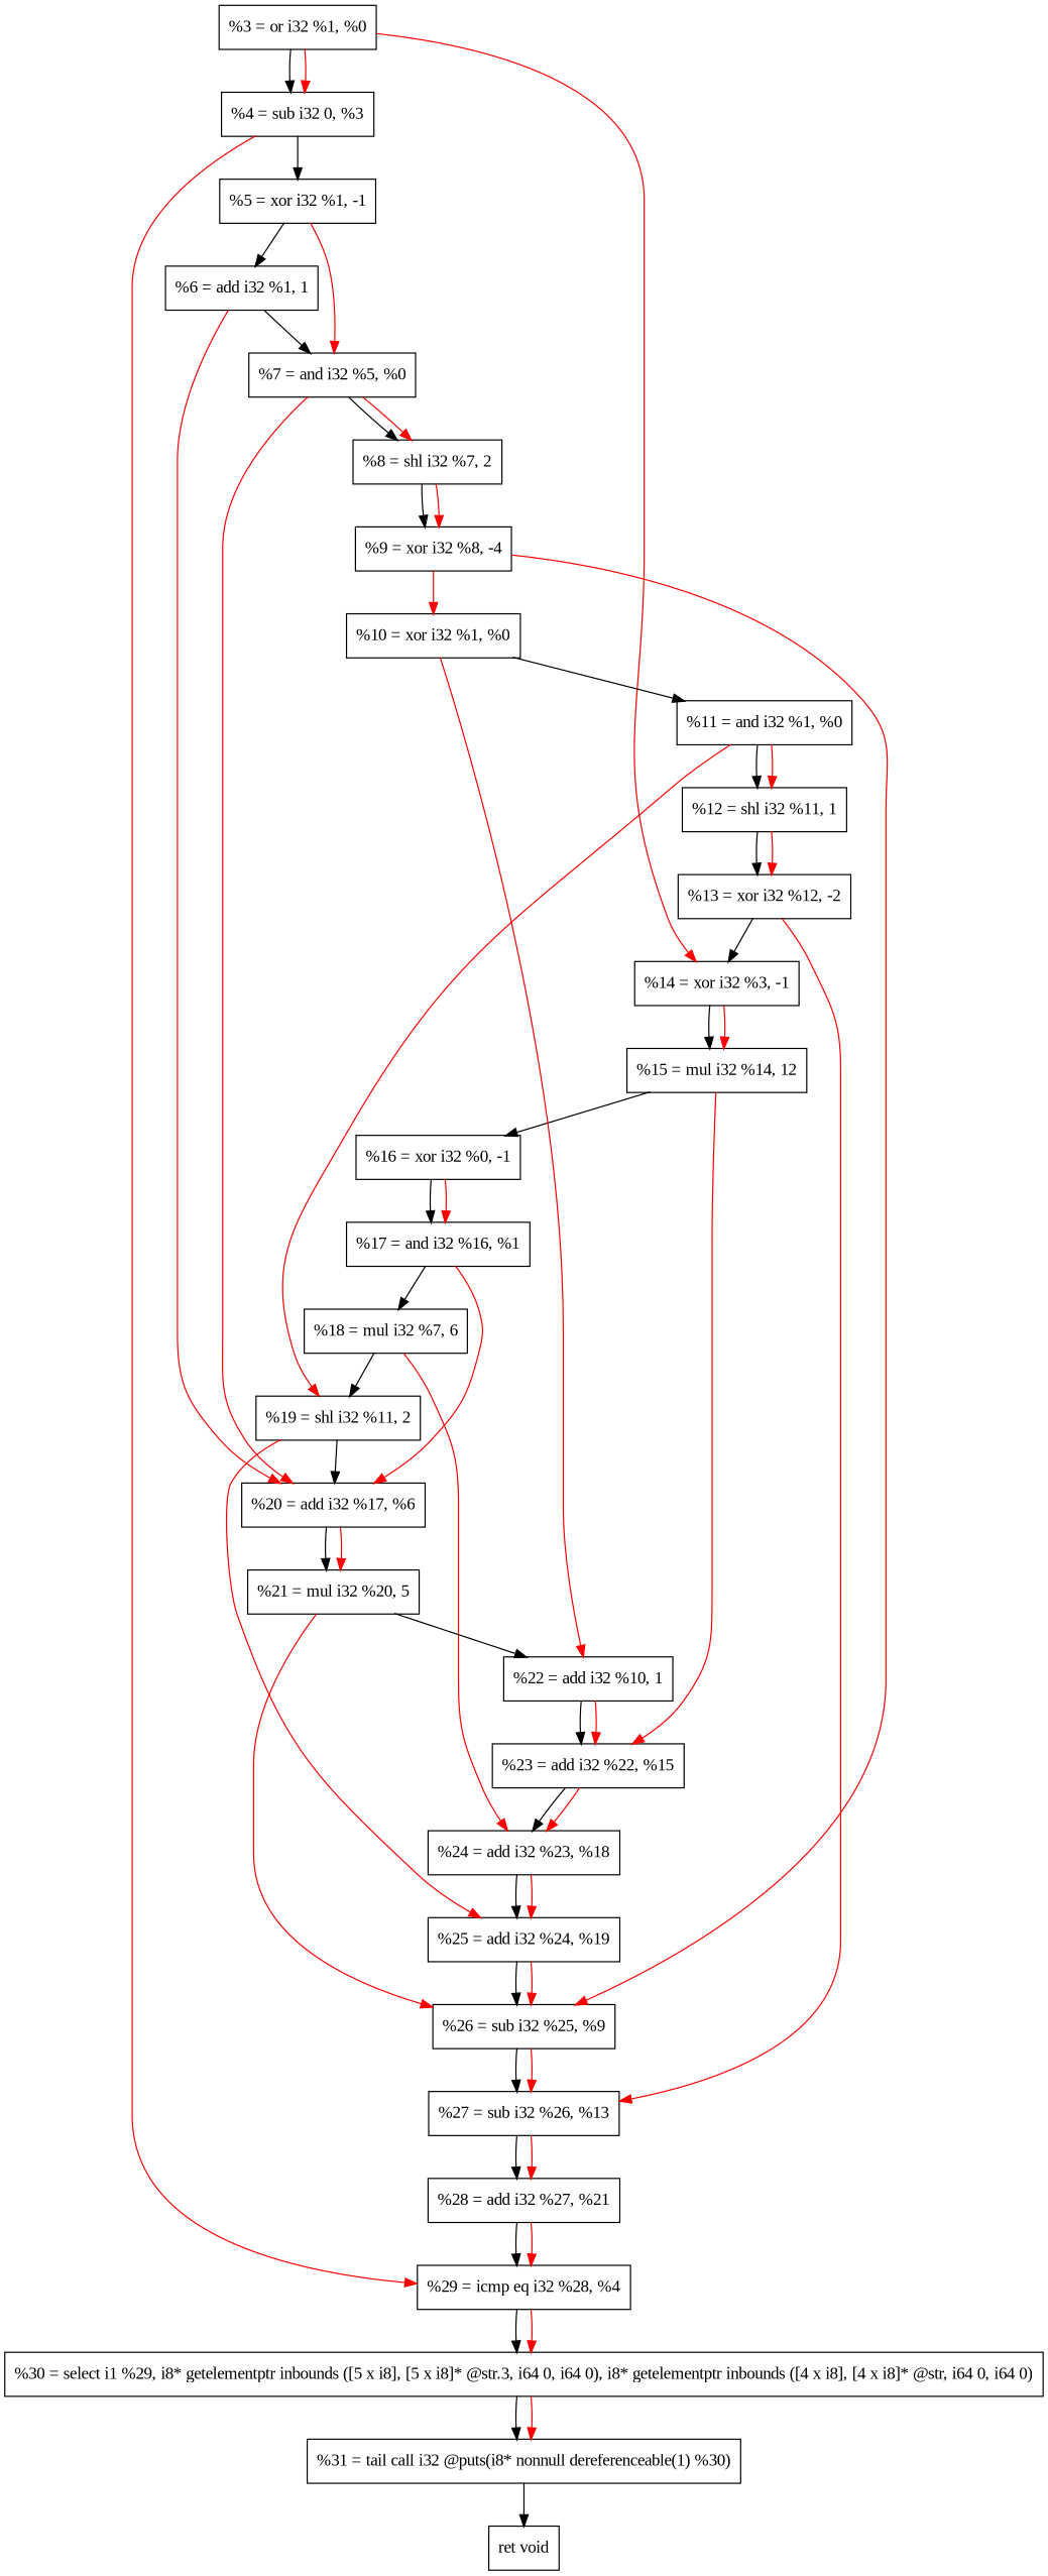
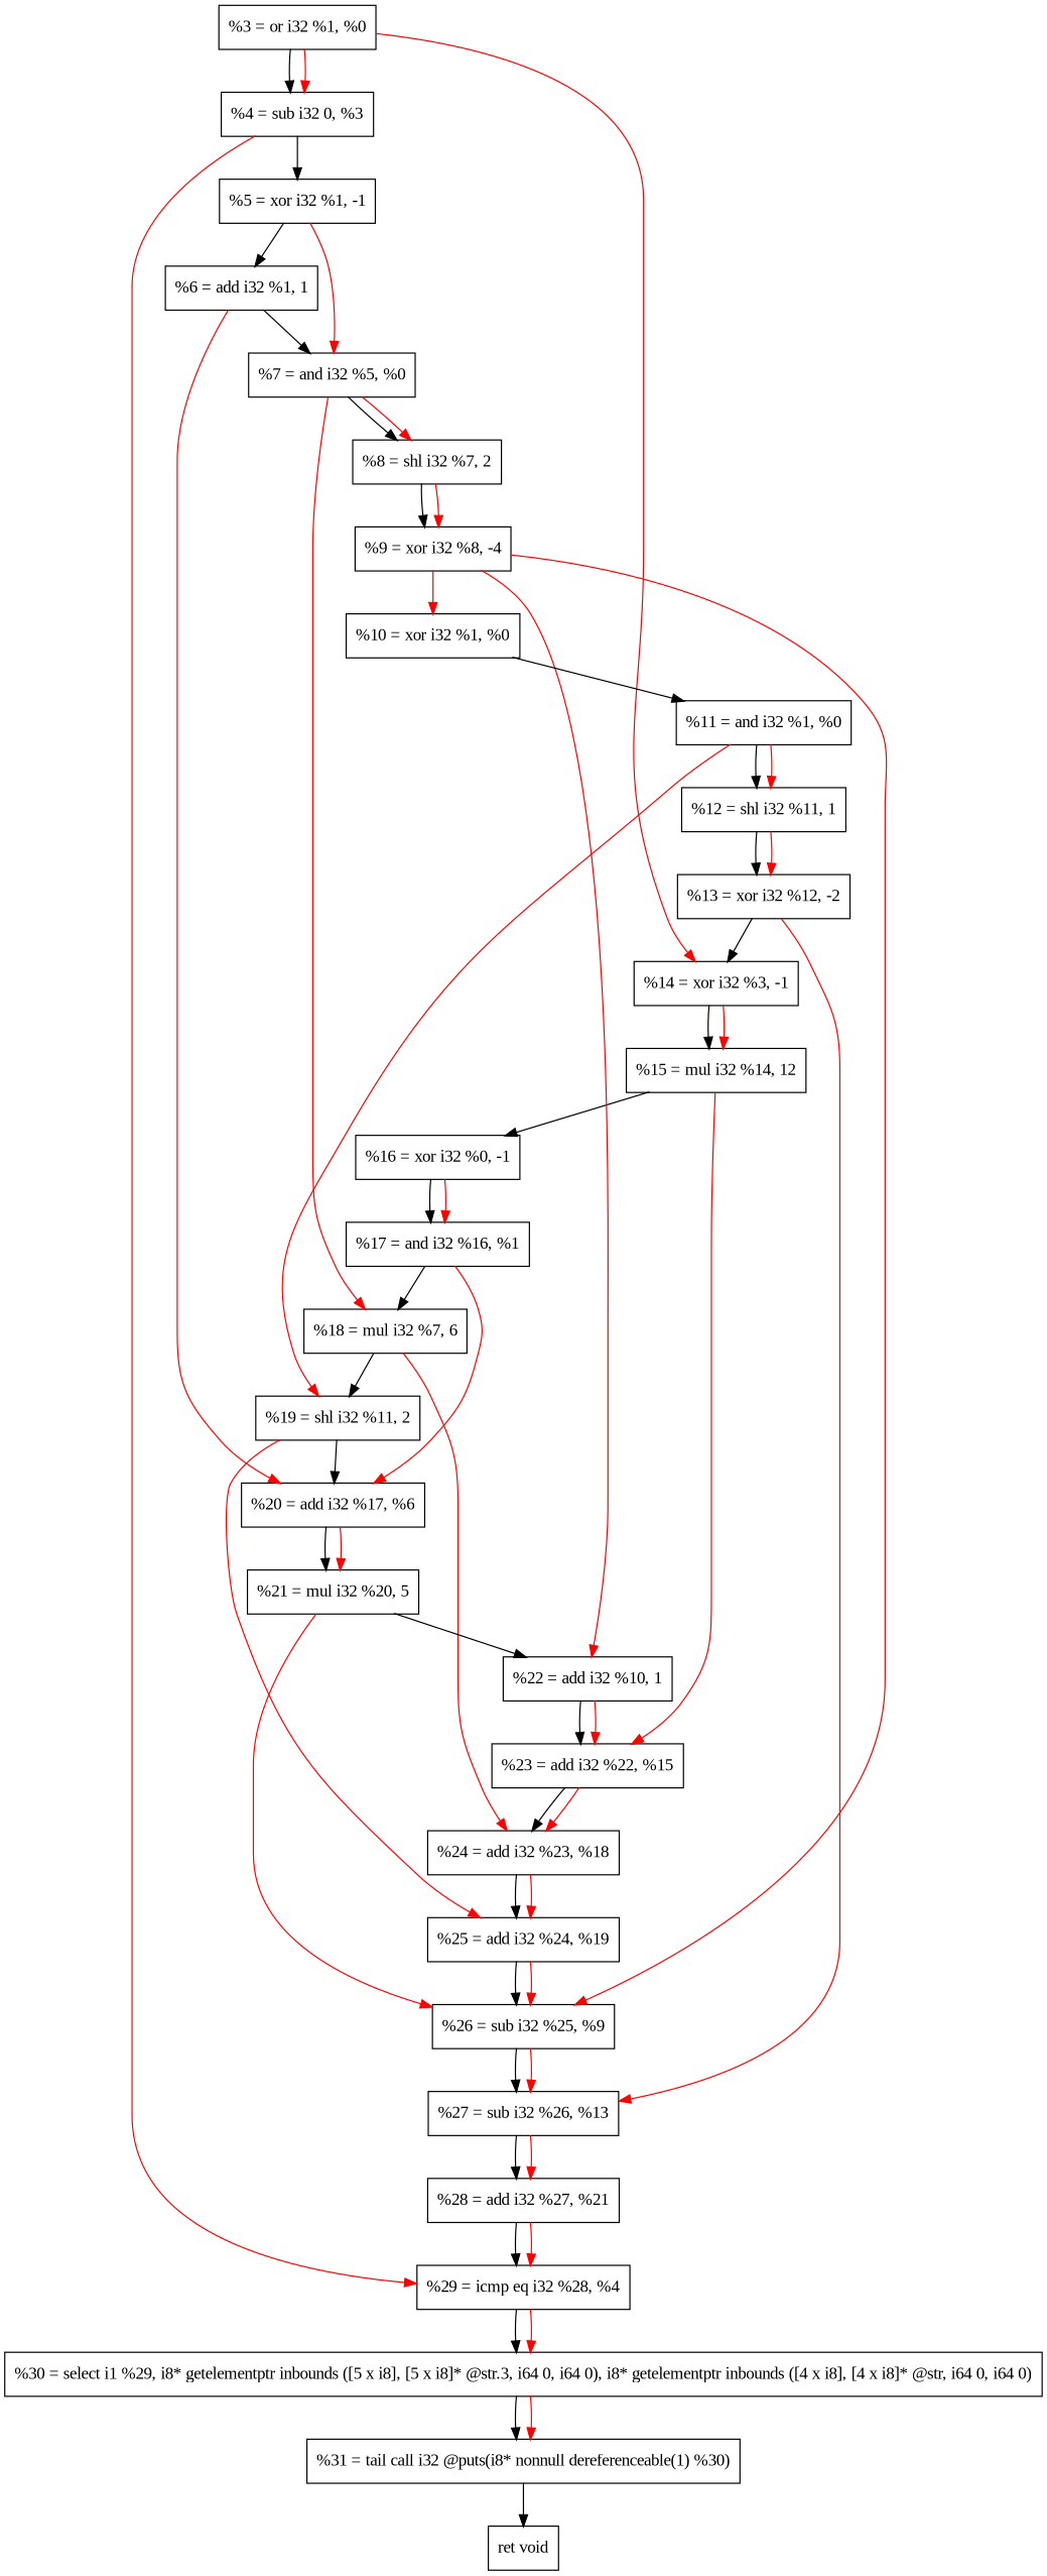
  digraph {
    fontname="Liberation Serif"
    node [fontname="Liberation Serif" shape=record]
    edge [fontname="Liberation Serif" color=red]
    n1 [label="  %3 = or i32 %1, %0"]
    n2 [label="  %4 = sub i32 0, %3"]
    n3 [label="  %14 = xor i32 %3, -1"]
    n4 [label="  %5 = xor i32 %1, -1"]
    n5 [label="  %29 = icmp eq i32 %28, %4"]
    n6 [label="  %15 = mul i32 %14, 12"]
    n7 [label="  %6 = add i32 %1, 1"]
    n8 [label="  %7 = and i32 %5, %0"]
    n9 [label="  %30 = select i1 %29, i8* getelementptr inbounds ([5 x i8], [5 x i8]* @str.3, i64 0, i64 0), i8* getelementptr inbounds ([4 x i8], [4 x i8]* @str, i64 0, i64 0)"]
    n10 [label="  %20 = add i32 %17, %6"]
    n11 [label="  %8 = shl i32 %7, 2"]
    n12 [label="  %18 = mul i32 %7, 6"]
    n13 [label="  %21 = mul i32 %20, 5"]
    n14 [label="  %9 = xor i32 %8, -4"]
    n15 [label="  %19 = shl i32 %11, 2"]
    n16 [label="  %24 = add i32 %23, %18"]
    n17 [label="  %10 = xor i32 %1, %0"]
    n18 [label="  %26 = sub i32 %25, %9"]
    n19 [label="  %11 = and i32 %1, %0"]
    n20 [label="  %22 = add i32 %10, 1"]
    n21 [label="  %27 = sub i32 %26, %13"]
    n22 [label="  %12 = shl i32 %11, 1"]
    n23 [label="  %23 = add i32 %22, %15"]
    n24 [label="  %13 = xor i32 %12, -2"]
    n25 [label="  %25 = add i32 %24, %19"]
    n26 [label="  %28 = add i32 %27, %21"]
    n27 [label="  %16 = xor i32 %0, -1"]
    n28 [label="  %17 = and i32 %16, %1"]
    n29 [label="  %31 = tail call i32 @puts(i8* nonnull dereferenceable(1) %30)"]
    n30 [label="  ret void"]
    n1 -> n2 [color=""]
    n1 -> n2
    n1 -> n3
    n2 -> n4 [color=""]
    n2 -> n5
    n3 -> n6 [color=""]
    n3 -> n6
    n4 -> n7 [color=""]
    n4 -> n8
    n5 -> n9 [color=""]
    n5 -> n9
    n6 -> n23
    n6 -> n27 [color=""]
    n7 -> n8 [color=""]
    n7 -> n10
    n8 -> n11 [color=""]
    n8 -> n11
-   n8 -> n10
+   n8 -> n12
    n9 -> n29 [color=""]
    n9 -> n29
    n10 -> n13 [color=""]
    n10 -> n13
    n11 -> n14 [color=""]
    n11 -> n14
    n12 -> n15 [color=""]
    n12 -> n16
    n13 -> n18
    n13 -> n20 [color=""]
    n14 -> n17
    n14 -> n18
    n15 -> n10 [color=""]
    n15 -> n25
    n16 -> n25 [color=""]
    n16 -> n25
    n17 -> n19 [color=""]
-   n17 -> n20
+   n14 -> n20
    n18 -> n21 [color=""]
    n18 -> n21
    n19 -> n15
    n19 -> n22 [color=""]
    n19 -> n22
    n20 -> n23 [color=""]
    n20 -> n23
    n21 -> n26 [color=""]
    n21 -> n26
    n22 -> n24 [color=""]
    n22 -> n24
    n23 -> n16 [color=""]
    n23 -> n16
    n24 -> n3 [color=""]
    n24 -> n21
    n25 -> n18 [color=""]
    n25 -> n18
    n26 -> n5 [color=""]
    n26 -> n5
    n27 -> n28 [color=""]
    n27 -> n28
    n28 -> n10
    n28 -> n12 [color=""]
    n29 -> n30 [color=""]
  }
